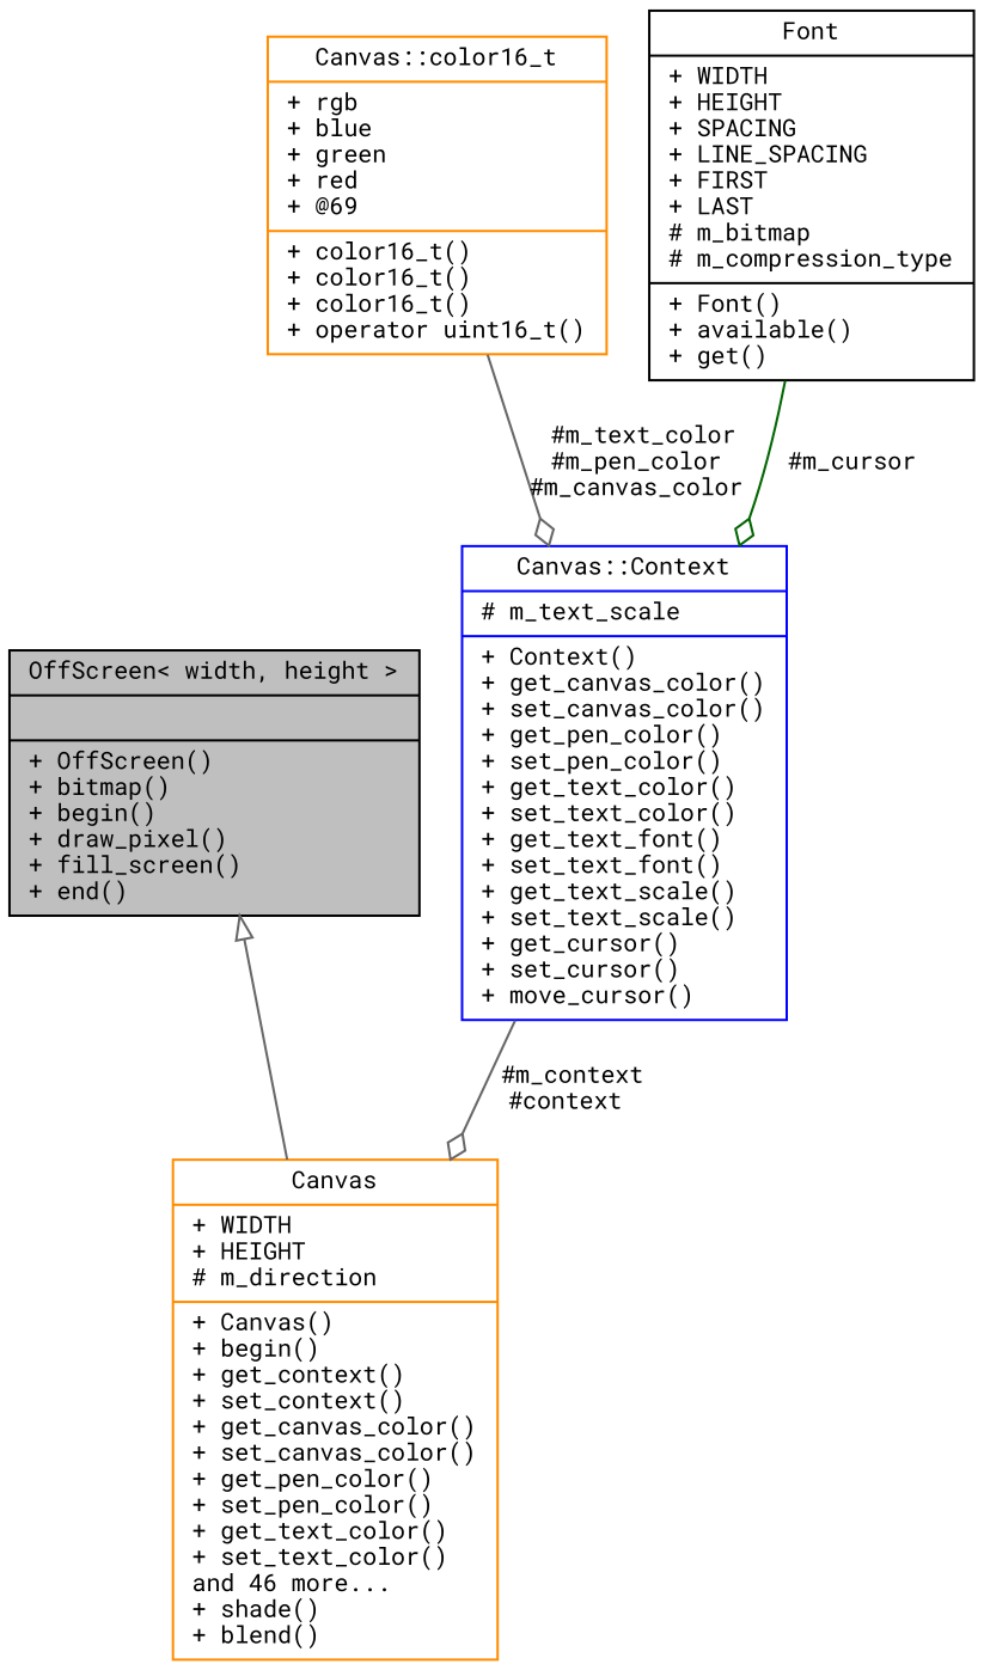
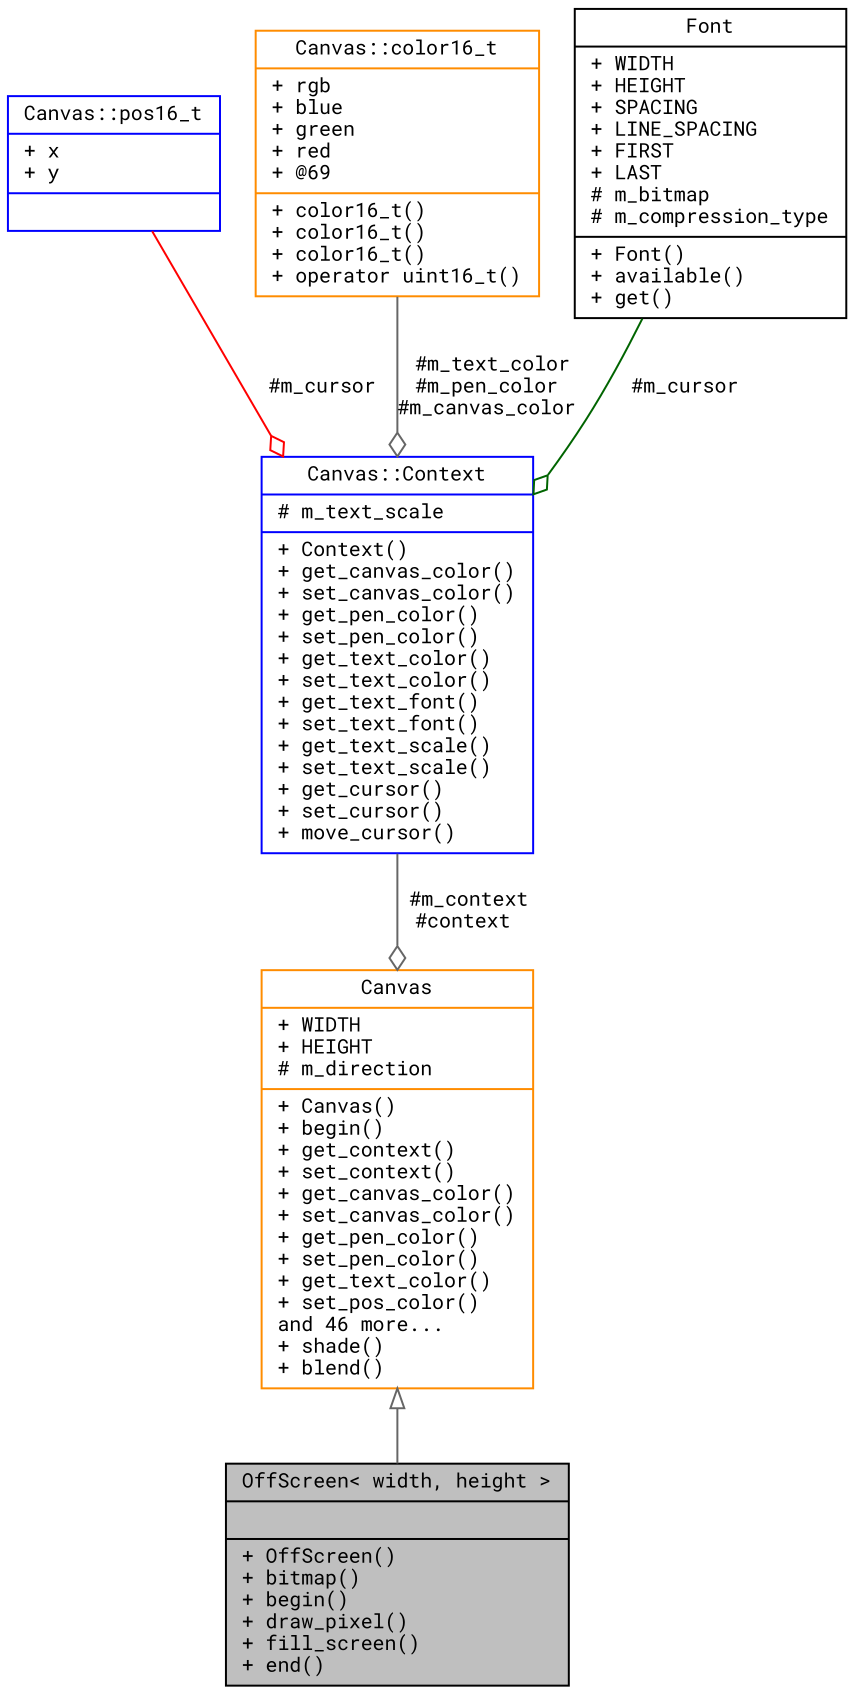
  digraph {
    fontname="Roboto Mono"
    node [color=black fillcolor=white fontname="Roboto Mono" fontsize=10 shape=record style=filled]
    edge [color=gray40 fontname="Roboto Mono" fontsize=10 labelfontname=Helvetica labelfontsize=10 style=solid arrowhead=odiamond]
    n1 [fillcolor=grey75 fontcolor=black height=0.2 label="{OffScreen\< width, height \>\n||+ OffScreen()\l+ bitmap()\l+ begin()\l+ draw_pixel()\l+ fill_screen()\l+ end()\l}" width=0.4]
-   n2 [color=darkorange height=0.2 label="{Canvas\n|+ WIDTH\l+ HEIGHT\l# m_direction\l|+ Canvas()\l+ begin()\l+ get_context()\l+ set_context()\l+ get_canvas_color()\l+ set_canvas_color()\l+ get_pen_color()\l+ set_pen_color()\l+ get_text_color()\l+ set_text_color()\land 46 more...\l+ shade()\l+ blend()\l}" width=0.4]
+   n2 [color=darkorange height=0.2 label="{Canvas\n|+ WIDTH\l+ HEIGHT\l# m_direction\l|+ Canvas()\l+ begin()\l+ get_context()\l+ set_context()\l+ get_canvas_color()\l+ set_canvas_color()\l+ get_pen_color()\l+ set_pen_color()\l+ get_text_color()\l+ set_pos_color()\land 46 more...\l+ shade()\l+ blend()\l}" width=0.4]
    n3 [color=blue height=0.2 label="{Canvas::Context\n|# m_text_scale\l|+ Context()\l+ get_canvas_color()\l+ set_canvas_color()\l+ get_pen_color()\l+ set_pen_color()\l+ get_text_color()\l+ set_text_color()\l+ get_text_font()\l+ set_text_font()\l+ get_text_scale()\l+ set_text_scale()\l+ get_cursor()\l+ set_cursor()\l+ move_cursor()\l}" width=0.4]
+   n4 [color=blue height=0.2 label="{Canvas::pos16_t\n|+ x\l+ y\l|}" width=0.4]
    n5 [color=darkorange height=0.2 label="{Canvas::color16_t\n|+ rgb\l+ blue\l+ green\l+ red\l+ @69\l|+ color16_t()\l+ color16_t()\l+ color16_t()\l+ operator uint16_t()\l}" width=0.4]
    n6 [height=0.2 label="{Font\n|+ WIDTH\l+ HEIGHT\l+ SPACING\l+ LINE_SPACING\l+ FIRST\l+ LAST\l# m_bitmap\l# m_compression_type\l|+ Font()\l+ available()\l+ get()\l}" width=0.4]
-   n1 -> n2 [arrowtail=onormal dir=back arrowhead=""]
+   n2 -> n1 [arrowtail=onormal dir=back arrowhead=""]
    n3 -> n2 [label=" #m_context\n#context"]
+   n4 -> n3 [color=red label=" #m_cursor"]
    n5 -> n3 [label=" #m_text_color\n#m_pen_color\n#m_canvas_color"]
    n6 -> n3 [color=darkgreen label=" #m_cursor"]
  }
